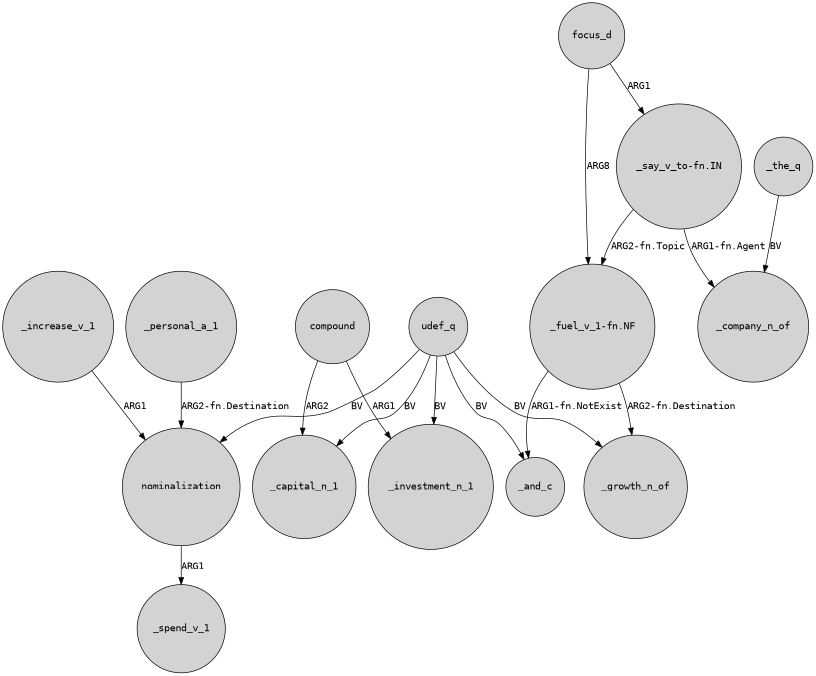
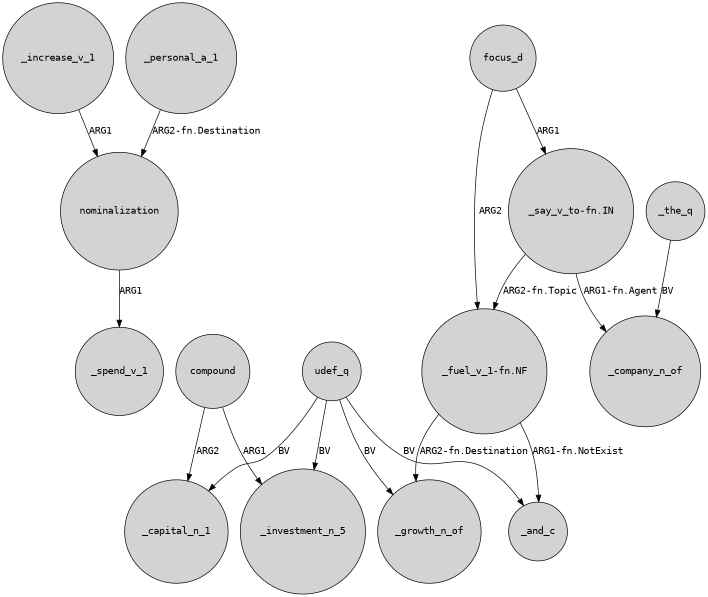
  digraph {
    fontname="DejaVu Sans Mono"
    node [fontname="DejaVu Sans Mono" shape=circle style=filled]
    edge [fontname="DejaVu Sans Mono"]
    _increase_v_1
    nominalization
    _spend_v_1
    udef_q
-   _investment_n_1
+   _investment_n_1 [label=_investment_n_5]
    _capital_n_1
    _and_c
    _growth_n_of
    "_say_v_to-fn.IN"
    _company_n_of
    "_fuel_v_1-fn.NF"
    compound
    _personal_a_1
    focus_d
    _the_q
    _increase_v_1 -> nominalization [label=ARG1]
    nominalization -> _spend_v_1 [label=ARG1]
-   udef_q -> nominalization [label=BV]
    udef_q -> _investment_n_1 [label=BV]
    udef_q -> _capital_n_1 [label=BV]
    udef_q -> _and_c [label=BV]
    udef_q -> _growth_n_of [label=BV]
    "_say_v_to-fn.IN" -> _company_n_of [label="ARG1-fn.Agent"]
    "_say_v_to-fn.IN" -> "_fuel_v_1-fn.NF" [label="ARG2-fn.Topic"]
    "_fuel_v_1-fn.NF" -> _and_c [label="ARG1-fn.NotExist"]
    "_fuel_v_1-fn.NF" -> _growth_n_of [label="ARG2-fn.Destination"]
    compound -> _investment_n_1 [label=ARG1]
    compound -> _capital_n_1 [label=ARG2]
    _personal_a_1 -> nominalization [label="ARG2-fn.Destination"]
    focus_d -> "_say_v_to-fn.IN" [label=ARG1]
-   focus_d -> "_fuel_v_1-fn.NF" [label=ARG8]
+   focus_d -> "_fuel_v_1-fn.NF" [label=ARG2]
    _the_q -> _company_n_of [label=BV]
  }
